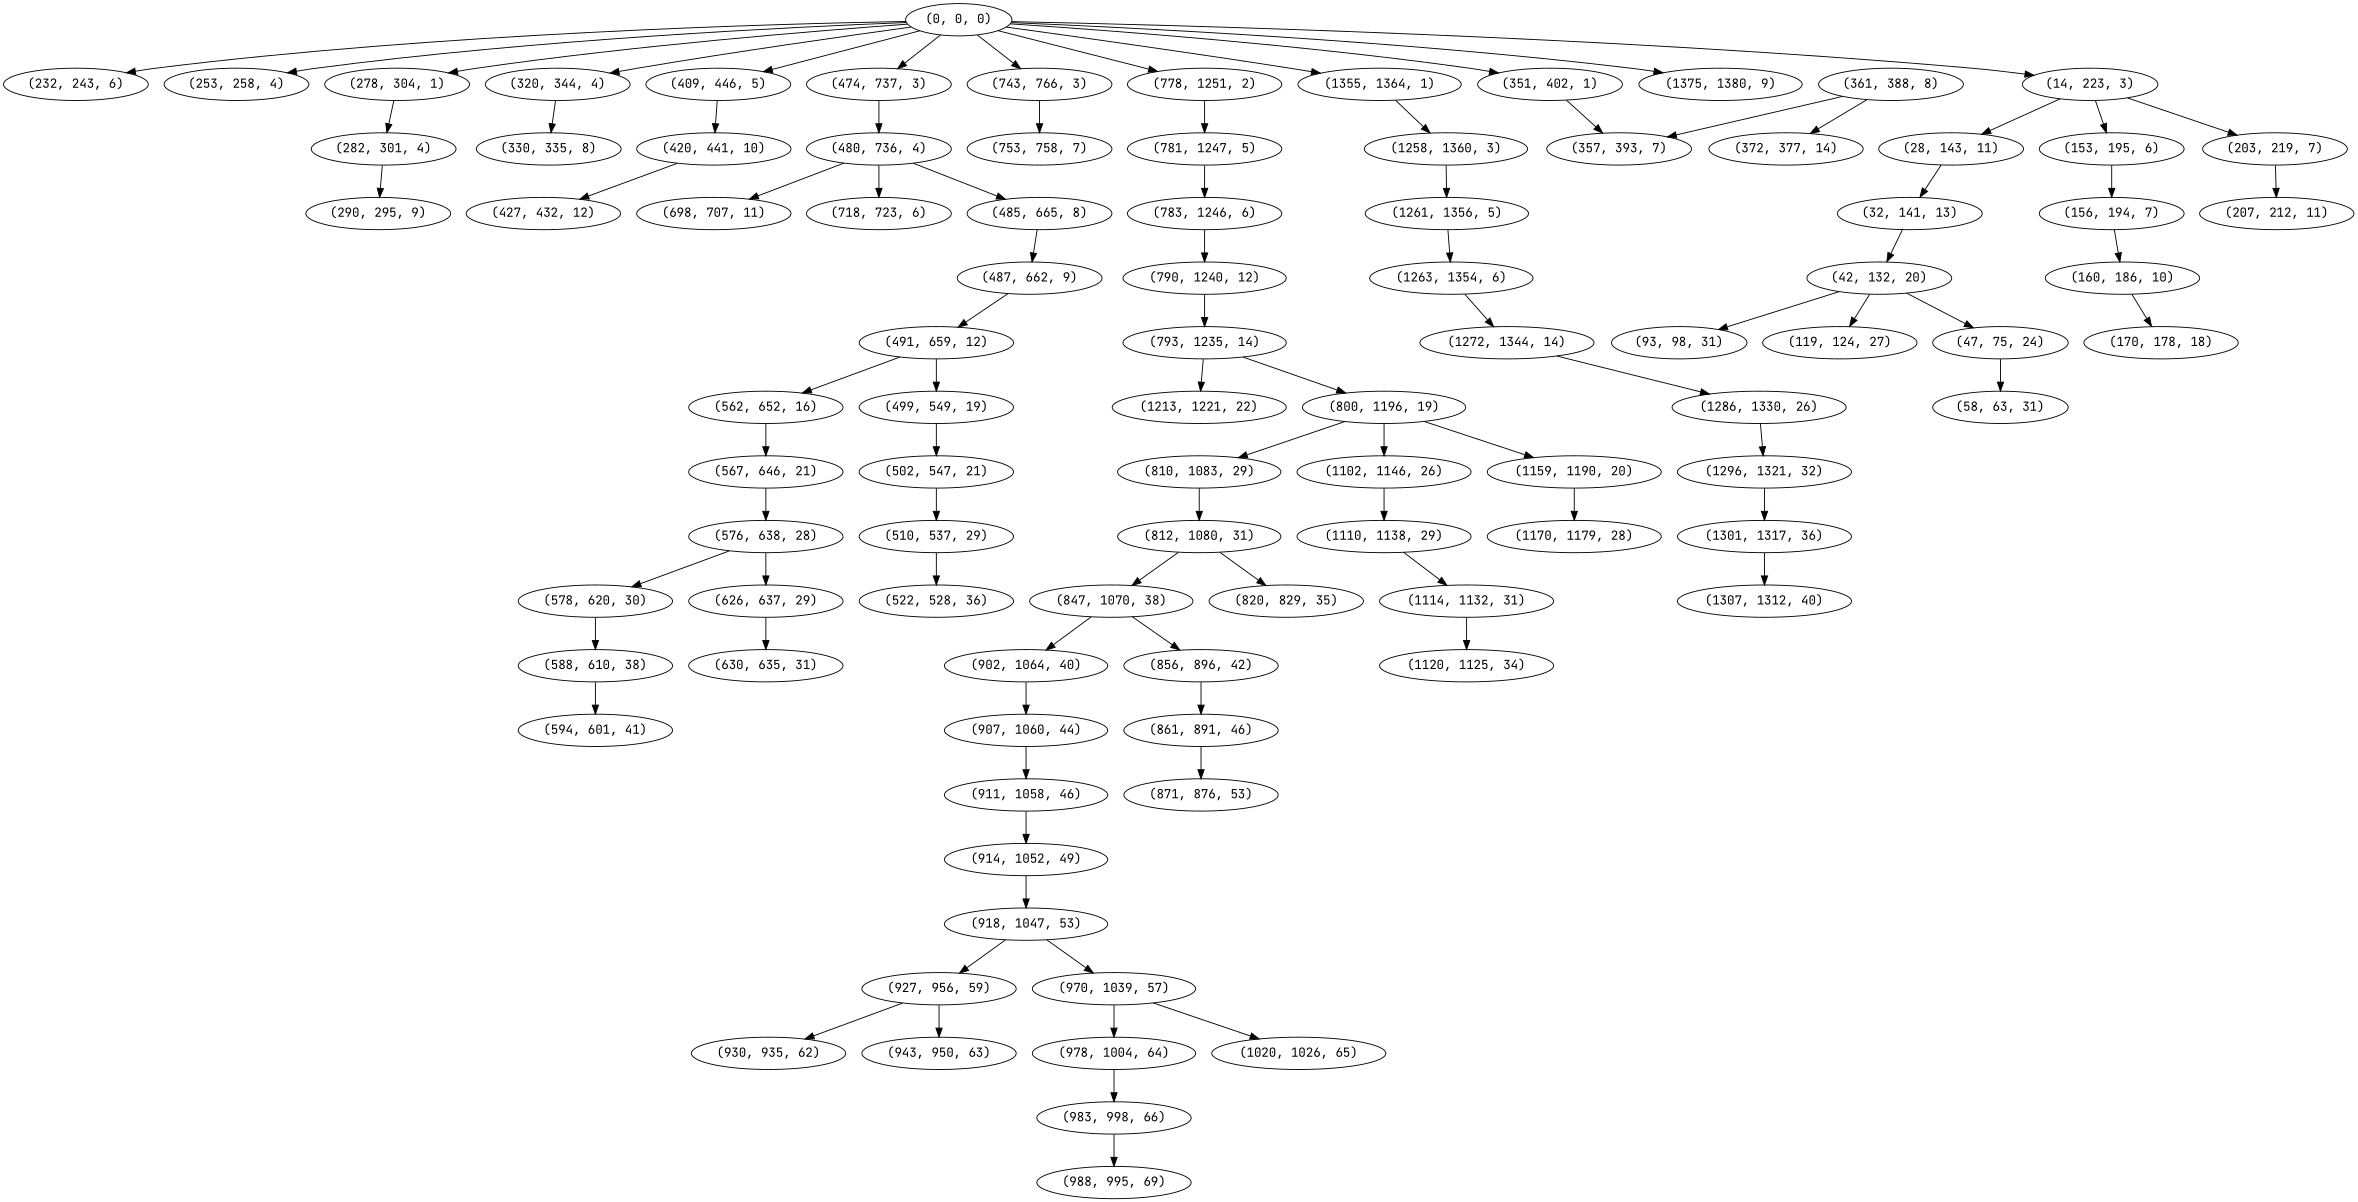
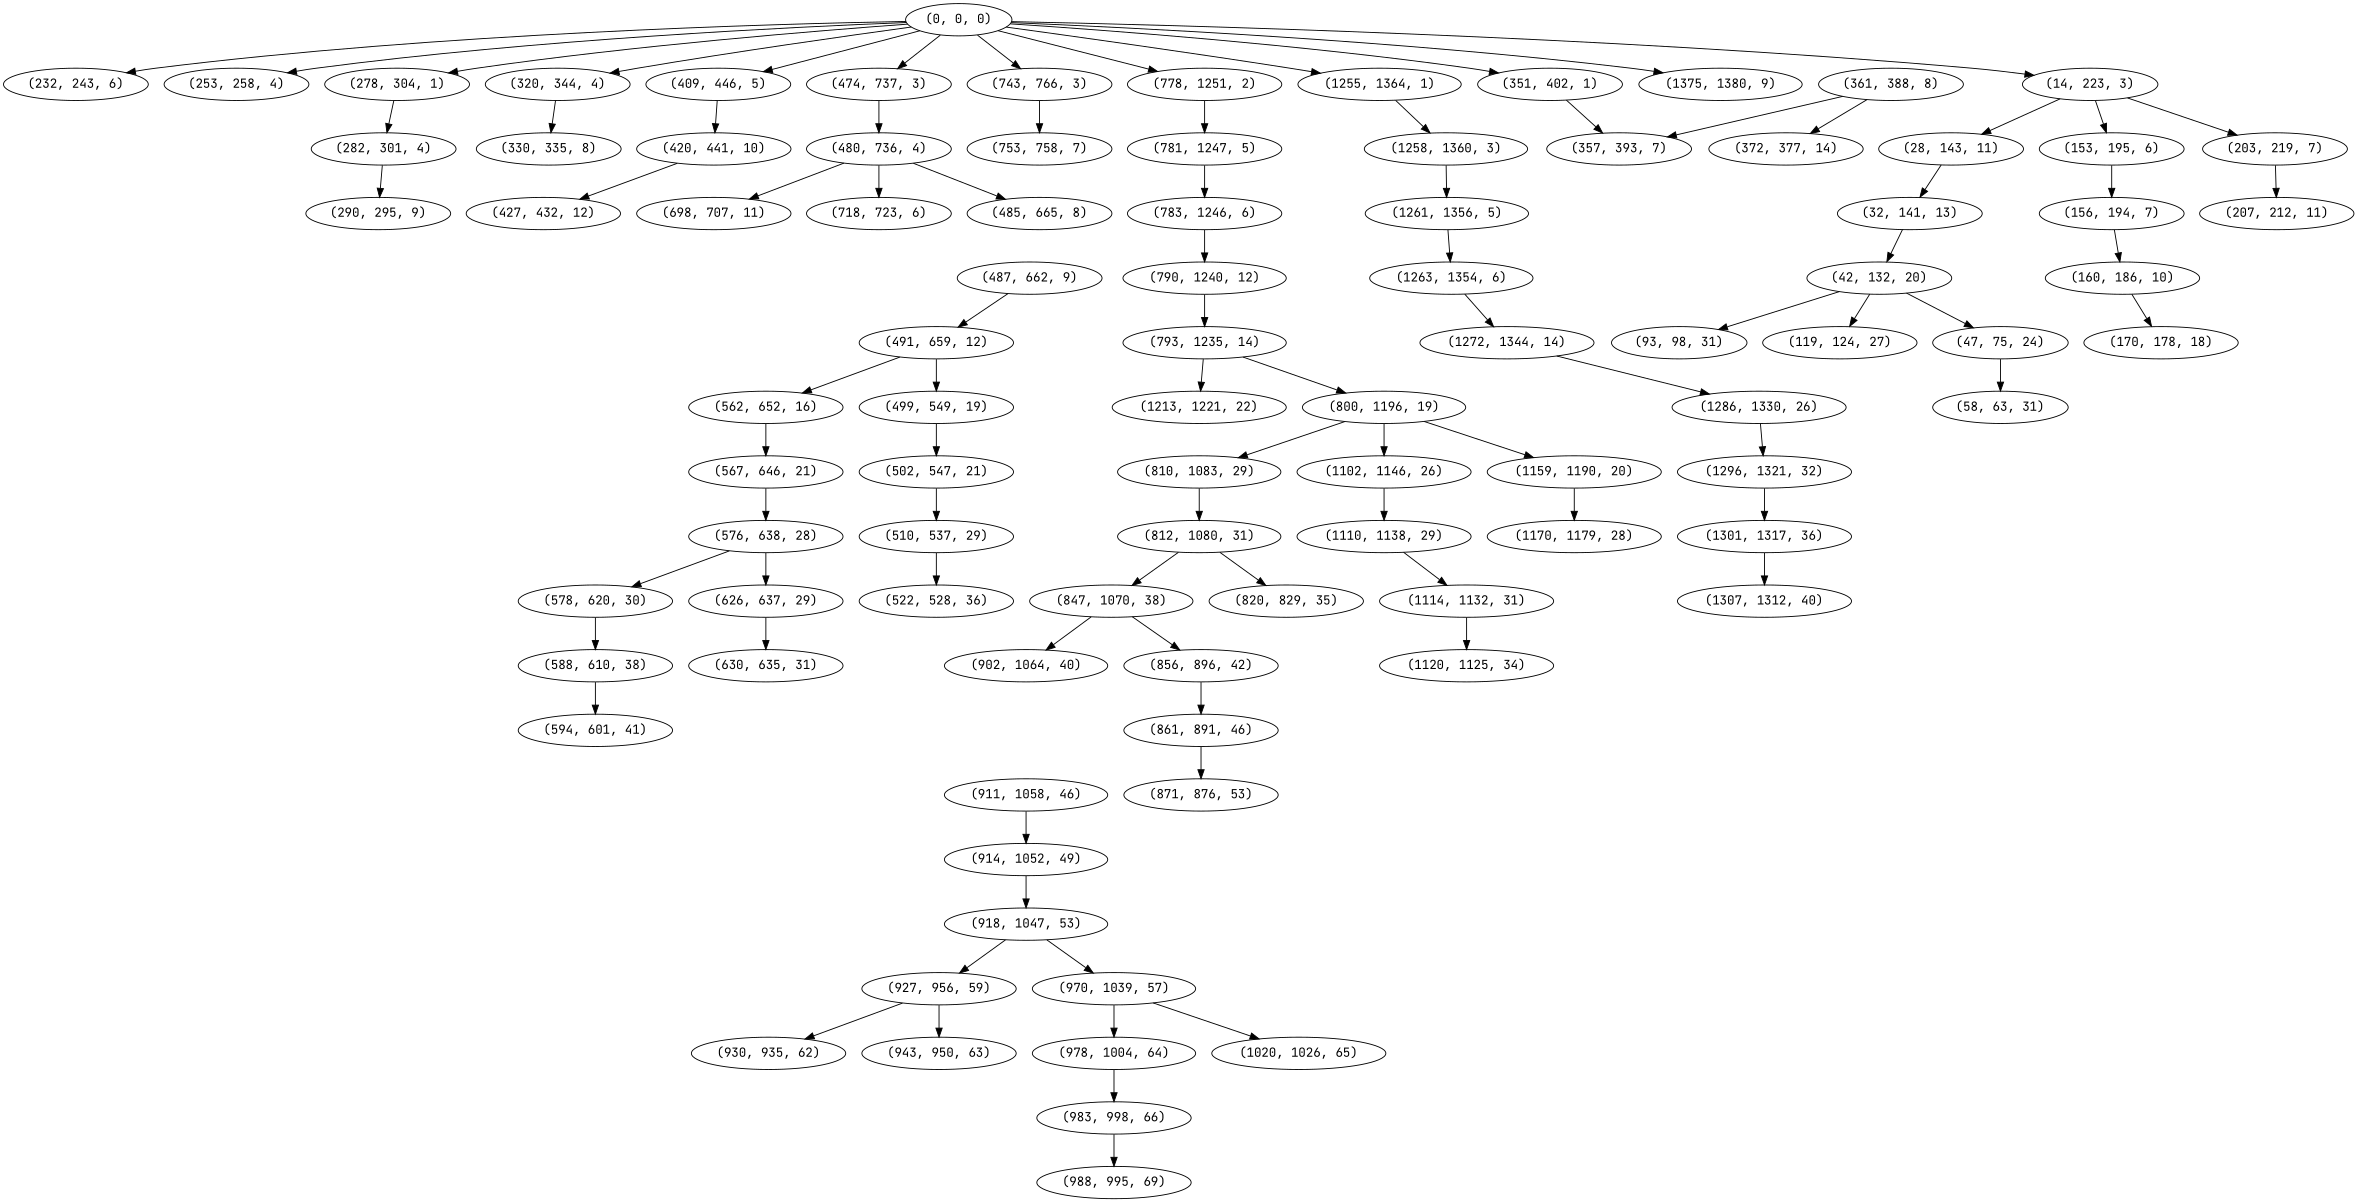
  digraph {
    fontname="JetBrains Mono"
    node [fontname="JetBrains Mono"]
    edge [fontname="JetBrains Mono"]
    "(0, 0, 0)"
    "(14, 223, 3)"
    "(232, 243, 6)"
    "(253, 258, 4)"
    "(278, 304, 1)"
    "(320, 344, 4)"
    "(351, 402, 1)"
    "(409, 446, 5)"
    "(474, 737, 3)"
    "(743, 766, 3)"
    "(778, 1251, 2)"
-   "(1255, 1364, 1)" [label="(1355, 1364, 1)"]
+   "(1255, 1364, 1)"
    "(1375, 1380, 9)"
    "(28, 143, 11)"
    "(153, 195, 6)"
    "(203, 219, 7)"
    "(282, 301, 4)"
    "(330, 335, 8)"
    "(357, 393, 7)"
    "(420, 441, 10)"
    "(480, 736, 4)"
    "(753, 758, 7)"
    "(781, 1247, 5)"
    "(1258, 1360, 3)"
    "(32, 141, 13)"
    "(156, 194, 7)"
    "(207, 212, 11)"
    "(42, 132, 20)"
    "(47, 75, 24)"
    "(93, 98, 31)"
    "(119, 124, 27)"
    "(58, 63, 31)"
    "(160, 186, 10)"
    "(170, 178, 18)"
    "(290, 295, 9)"
    "(361, 388, 8)"
    "(372, 377, 14)"
    "(427, 432, 12)"
    "(485, 665, 8)"
    "(698, 707, 11)"
    "(718, 723, 6)"
    "(487, 662, 9)"
    "(491, 659, 12)"
    "(499, 549, 19)"
    "(562, 652, 16)"
    "(502, 547, 21)"
    "(567, 646, 21)"
    "(510, 537, 29)"
    "(522, 528, 36)"
    "(576, 638, 28)"
    "(578, 620, 30)"
    "(626, 637, 29)"
    "(588, 610, 38)"
    "(630, 635, 31)"
    "(594, 601, 41)"
    "(783, 1246, 6)"
    "(790, 1240, 12)"
    "(793, 1235, 14)"
    "(800, 1196, 19)"
    "(1213, 1221, 22)"
    "(810, 1083, 29)"
    "(1102, 1146, 26)"
    "(1159, 1190, 20)"
    "(812, 1080, 31)"
    "(1110, 1138, 29)"
    "(1170, 1179, 28)"
    "(820, 829, 35)"
    "(847, 1070, 38)"
    "(856, 896, 42)"
    "(902, 1064, 40)"
    "(861, 891, 46)"
-   "(907, 1060, 44)"
    "(871, 876, 53)"
    "(911, 1058, 46)"
    "(914, 1052, 49)"
    "(918, 1047, 53)"
    "(927, 956, 59)"
    "(970, 1039, 57)"
    "(930, 935, 62)"
    "(943, 950, 63)"
    "(978, 1004, 64)"
    "(1020, 1026, 65)"
    "(983, 998, 66)"
    "(988, 995, 69)"
    "(1114, 1132, 31)"
    "(1120, 1125, 34)"
    "(1261, 1356, 5)"
    "(1263, 1354, 6)"
    "(1272, 1344, 14)"
    "(1286, 1330, 26)"
    "(1296, 1321, 32)"
    "(1301, 1317, 36)"
    "(1307, 1312, 40)"
    "(0, 0, 0)" -> "(14, 223, 3)"
    "(0, 0, 0)" -> "(232, 243, 6)"
    "(0, 0, 0)" -> "(253, 258, 4)"
    "(0, 0, 0)" -> "(278, 304, 1)"
    "(0, 0, 0)" -> "(320, 344, 4)"
    "(0, 0, 0)" -> "(351, 402, 1)"
    "(0, 0, 0)" -> "(409, 446, 5)"
    "(0, 0, 0)" -> "(474, 737, 3)"
    "(0, 0, 0)" -> "(743, 766, 3)"
    "(0, 0, 0)" -> "(778, 1251, 2)"
    "(0, 0, 0)" -> "(1255, 1364, 1)"
    "(0, 0, 0)" -> "(1375, 1380, 9)"
    "(14, 223, 3)" -> "(28, 143, 11)"
    "(14, 223, 3)" -> "(153, 195, 6)"
    "(14, 223, 3)" -> "(203, 219, 7)"
    "(278, 304, 1)" -> "(282, 301, 4)"
    "(320, 344, 4)" -> "(330, 335, 8)"
    "(351, 402, 1)" -> "(357, 393, 7)"
    "(409, 446, 5)" -> "(420, 441, 10)"
    "(474, 737, 3)" -> "(480, 736, 4)"
    "(743, 766, 3)" -> "(753, 758, 7)"
    "(778, 1251, 2)" -> "(781, 1247, 5)"
    "(1255, 1364, 1)" -> "(1258, 1360, 3)"
    "(28, 143, 11)" -> "(32, 141, 13)"
    "(153, 195, 6)" -> "(156, 194, 7)"
    "(203, 219, 7)" -> "(207, 212, 11)"
    "(282, 301, 4)" -> "(290, 295, 9)"
    "(420, 441, 10)" -> "(427, 432, 12)"
    "(480, 736, 4)" -> "(485, 665, 8)"
    "(480, 736, 4)" -> "(698, 707, 11)"
    "(480, 736, 4)" -> "(718, 723, 6)"
    "(781, 1247, 5)" -> "(783, 1246, 6)"
    "(1258, 1360, 3)" -> "(1261, 1356, 5)"
    "(32, 141, 13)" -> "(42, 132, 20)"
    "(156, 194, 7)" -> "(160, 186, 10)"
    "(42, 132, 20)" -> "(47, 75, 24)"
    "(42, 132, 20)" -> "(93, 98, 31)"
    "(42, 132, 20)" -> "(119, 124, 27)"
    "(47, 75, 24)" -> "(58, 63, 31)"
    "(160, 186, 10)" -> "(170, 178, 18)"
    "(361, 388, 8)" -> "(357, 393, 7)"
    "(361, 388, 8)" -> "(372, 377, 14)"
-   "(485, 665, 8)" -> "(487, 662, 9)"
    "(487, 662, 9)" -> "(491, 659, 12)"
    "(491, 659, 12)" -> "(499, 549, 19)"
    "(491, 659, 12)" -> "(562, 652, 16)"
    "(499, 549, 19)" -> "(502, 547, 21)"
    "(562, 652, 16)" -> "(567, 646, 21)"
    "(502, 547, 21)" -> "(510, 537, 29)"
    "(567, 646, 21)" -> "(576, 638, 28)"
    "(510, 537, 29)" -> "(522, 528, 36)"
    "(576, 638, 28)" -> "(578, 620, 30)"
    "(576, 638, 28)" -> "(626, 637, 29)"
    "(578, 620, 30)" -> "(588, 610, 38)"
    "(626, 637, 29)" -> "(630, 635, 31)"
    "(588, 610, 38)" -> "(594, 601, 41)"
    "(783, 1246, 6)" -> "(790, 1240, 12)"
    "(790, 1240, 12)" -> "(793, 1235, 14)"
    "(793, 1235, 14)" -> "(800, 1196, 19)"
    "(793, 1235, 14)" -> "(1213, 1221, 22)"
    "(800, 1196, 19)" -> "(810, 1083, 29)"
    "(800, 1196, 19)" -> "(1102, 1146, 26)"
    "(800, 1196, 19)" -> "(1159, 1190, 20)"
    "(810, 1083, 29)" -> "(812, 1080, 31)"
    "(1102, 1146, 26)" -> "(1110, 1138, 29)"
    "(1159, 1190, 20)" -> "(1170, 1179, 28)"
    "(812, 1080, 31)" -> "(820, 829, 35)"
    "(812, 1080, 31)" -> "(847, 1070, 38)"
    "(1110, 1138, 29)" -> "(1114, 1132, 31)"
    "(847, 1070, 38)" -> "(856, 896, 42)"
    "(847, 1070, 38)" -> "(902, 1064, 40)"
    "(856, 896, 42)" -> "(861, 891, 46)"
-   "(902, 1064, 40)" -> "(907, 1060, 44)"
    "(861, 891, 46)" -> "(871, 876, 53)"
-   "(907, 1060, 44)" -> "(911, 1058, 46)"
    "(911, 1058, 46)" -> "(914, 1052, 49)"
    "(914, 1052, 49)" -> "(918, 1047, 53)"
    "(918, 1047, 53)" -> "(927, 956, 59)"
    "(918, 1047, 53)" -> "(970, 1039, 57)"
    "(927, 956, 59)" -> "(930, 935, 62)"
    "(927, 956, 59)" -> "(943, 950, 63)"
    "(970, 1039, 57)" -> "(978, 1004, 64)"
    "(970, 1039, 57)" -> "(1020, 1026, 65)"
    "(978, 1004, 64)" -> "(983, 998, 66)"
    "(983, 998, 66)" -> "(988, 995, 69)"
    "(1114, 1132, 31)" -> "(1120, 1125, 34)"
    "(1261, 1356, 5)" -> "(1263, 1354, 6)"
    "(1263, 1354, 6)" -> "(1272, 1344, 14)"
    "(1272, 1344, 14)" -> "(1286, 1330, 26)"
    "(1286, 1330, 26)" -> "(1296, 1321, 32)"
    "(1296, 1321, 32)" -> "(1301, 1317, 36)"
    "(1301, 1317, 36)" -> "(1307, 1312, 40)"
  }
